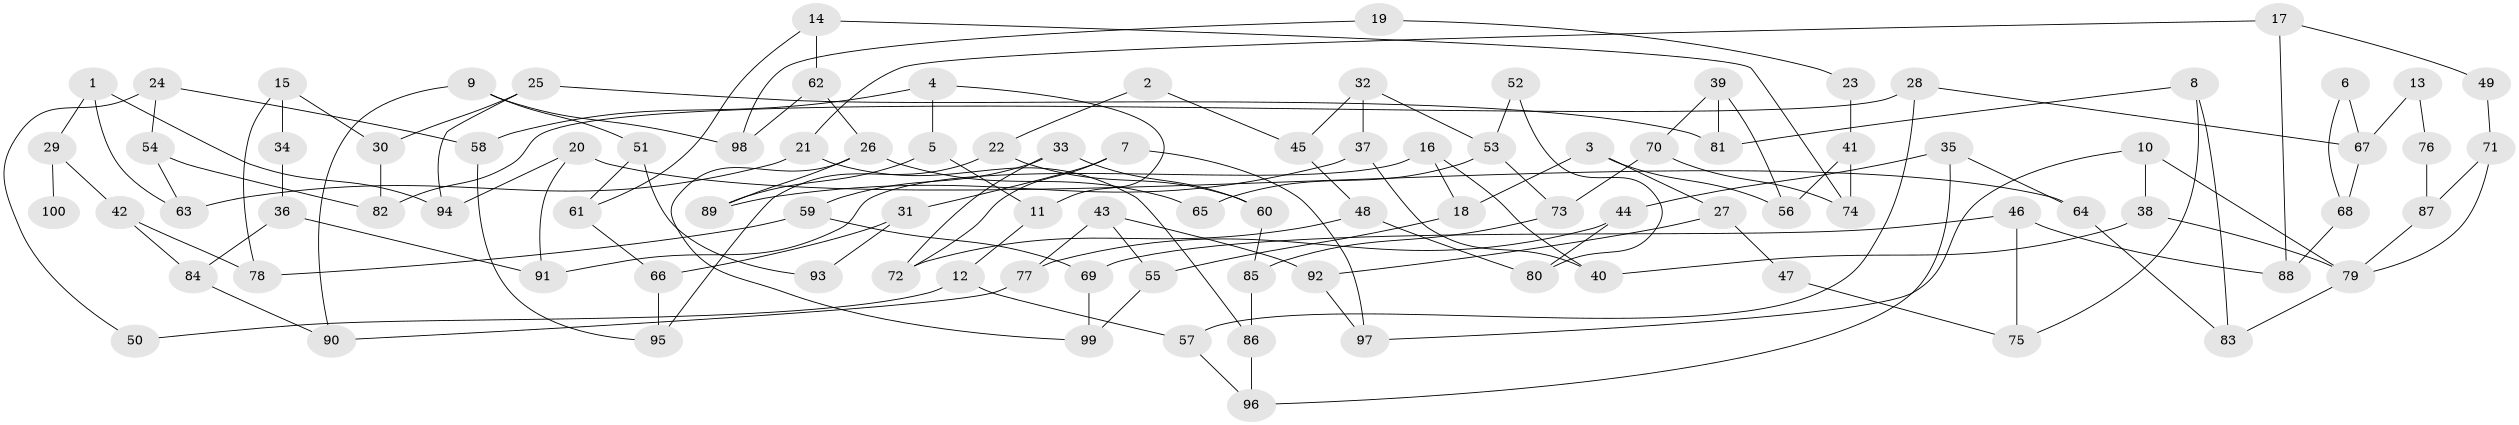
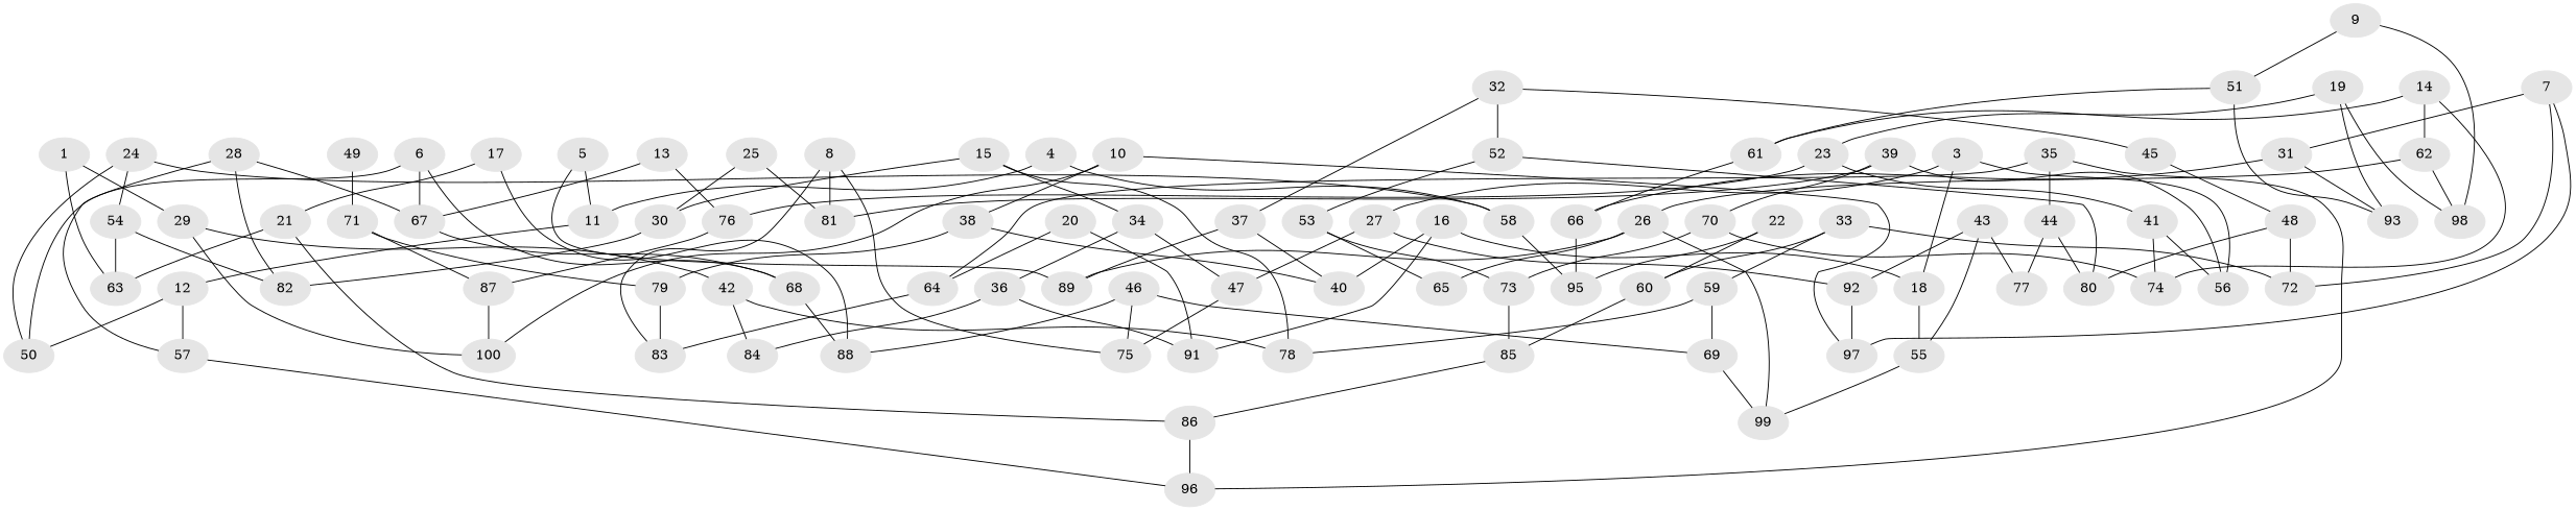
  graph {
    node [color=gray90 style=filled]
    1
    29
    63
-   94
    100
    42
-   2
    22
    45
    60
    95
    48
    49
    71
    3
    18
    27
    56
    55
    47
    92
    4
    5
    11
    58
    89
    12
    6
    50
    68
    67
    13
    76
    88
    7
    31
    72
    97
    93
    66
    8
    75
    81
    83
    9
    51
-   90
    98
    61
    10
    38
    40
    79
    57
    96
    87
    14
    62
    74
    26
    15
    30
    34
    78
    82
    36
    16
    91
    17
    21
    86
    99
    19
    23
    41
    20
    64
    85
    24
    54
    25
    65
    28
    84
    32
    37
    52
    80
    53
    33
    59
    69
    35
    44
    77
    39
    70
    73
    43
    46
    1 -- 29
    1 -- 63
-   1 -- 94
    29 -- 100
    29 -- 42
    42 -- 78
    42 -- 84
-   2 -- 22
-   2 -- 45
    22 -- 60
    22 -- 95
    45 -- 48
    60 -- 85
    48 -- 72
    48 -- 80
    49 -- 71
    71 -- 79
    71 -- 87
    3 -- 18
    3 -- 27
    3 -- 56
    18 -- 55
    27 -- 47
    27 -- 92
    55 -- 99
    47 -- 75
    92 -- 97
-   4 -- 5
    4 -- 11
    4 -- 58
    5 -- 11
    5 -- 89
    11 -- 12
    58 -- 95
    12 -- 50
    12 -- 57
+   6 -- 50
    6 -- 68
    6 -- 67
    68 -- 88
    67 -- 68
    13 -- 67
    13 -- 76
    76 -- 87
    7 -- 31
    7 -- 72
    7 -- 97
    31 -- 93
    31 -- 66
    66 -- 95
    8 -- 75
    8 -- 81
    8 -- 83
    9 -- 51
-   9 -- 90
    9 -- 98
    51 -- 93
    51 -- 61
    61 -- 66
-   10 -- 79
+   10 -- 100
    10 -- 97
    10 -- 38
    38 -- 40
    38 -- 79
    79 -- 83
    57 -- 96
-   87 -- 79
+   87 -- 100
    14 -- 61
    14 -- 62
    14 -- 74
    62 -- 98
    62 -- 26
    26 -- 89
    26 -- 99
    26 -- 65
    15 -- 30
    15 -- 34
    15 -- 78
    30 -- 82
+   34 -- 47
    34 -- 36
    36 -- 91
    36 -- 84
    16 -- 18
    16 -- 40
    16 -- 91
-   17 -- 49
    17 -- 88
    17 -- 21
    21 -- 63
    21 -- 86
    86 -- 96
+   19 -- 93
    19 -- 98
    19 -- 23
+   23 -- 76
    23 -- 41
    41 -- 56
    41 -- 74
-   20 -- 94
    20 -- 91
    20 -- 64
    64 -- 83
    85 -- 86
    24 -- 58
    24 -- 50
    24 -- 54
    54 -- 63
    54 -- 82
-   25 -- 94
    25 -- 81
    25 -- 30
    28 -- 67
    28 -- 57
    28 -- 82
-   84 -- 90
    32 -- 45
    32 -- 37
-   32 -- 53
+   32 -- 52
    37 -- 89
    37 -- 40
    52 -- 80
    52 -- 53
    53 -- 65
    53 -- 73
    33 -- 60
    33 -- 72
    33 -- 59
    59 -- 78
    59 -- 69
    69 -- 99
    35 -- 96
    35 -- 64
    35 -- 44
    44 -- 80
    44 -- 77
-   77 -- 90
    39 -- 56
    39 -- 81
    39 -- 70
    70 -- 74
    70 -- 73
    73 -- 85
    43 -- 55
    43 -- 92
    43 -- 77
    46 -- 88
    46 -- 75
    46 -- 69
  }
